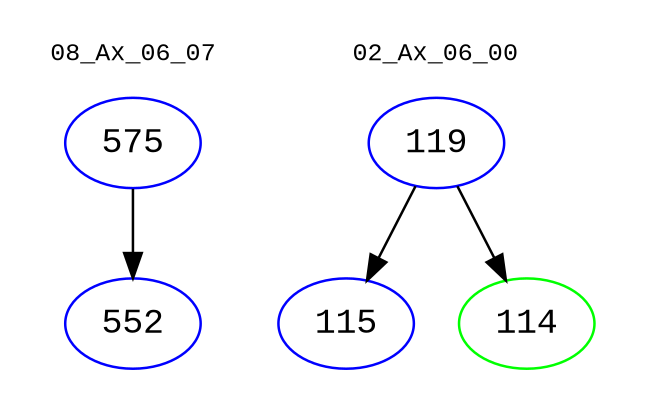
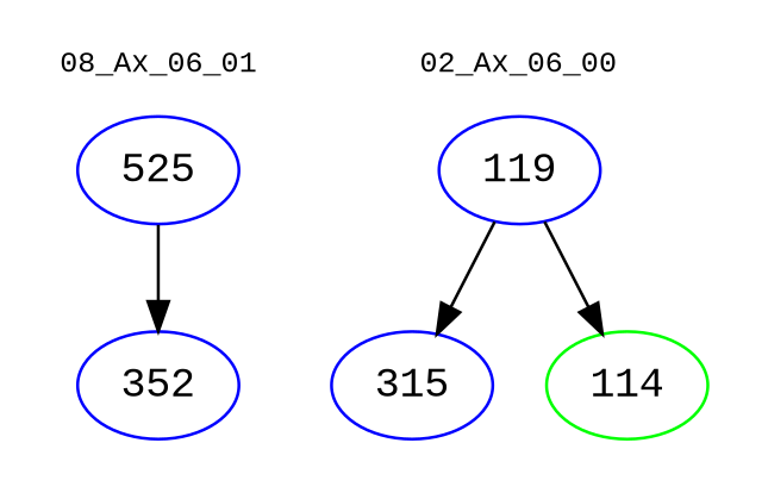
  digraph {
    fontname="Liberation Mono"
    node [color=blue fontname="Liberation Mono"]
    edge [color=black fontname="Liberation Mono"]
-   n1 [label=575]
-   n2 [label=552]
+   n1 [label=525]
+   n2 [label=352]
    n3 [label=119]
-   n4 [label=115]
+   n4 [label=315]
    n5 [color=green label=114]
    subgraph cluster_1 {
      color=white
      fontsize=10
-     label="08_Ax_06_07"
+     label="08_Ax_06_01"
      n1
      n2
    }
    subgraph cluster_2 {
      color=white
      fontsize=10
      label="02_Ax_06_00"
      n3
      n4
      n5
    }
    n1 -> n2
    n3 -> n4
    n3 -> n5
  }
